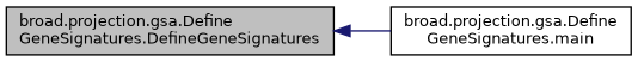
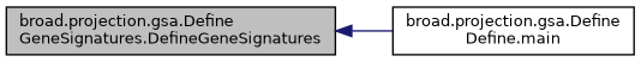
  digraph {
    rankdir=LR
    node [color=black fontname=Helvetica fontsize=10 shape=record style=filled]
    n1 [fillcolor=grey75 fontcolor=black height=0.2 label="broad.projection.gsa.Define\lGeneSignatures.DefineGeneSignatures" width=0.4]
-   n2 [fillcolor=white height=0.2 label="broad.projection.gsa.Define\lGeneSignatures.main" width=0.4]
+   n2 [fillcolor=white height=0.2 label="broad.projection.gsa.Define\lDefine.main" width=0.4]
    n1 -> n2 [color=midnightblue dir=back fontname=Helvetica fontsize=10 labelfontname=Helvetica labelfontsize=10 style=solid]
  }
